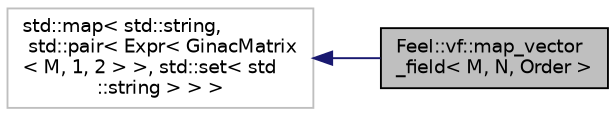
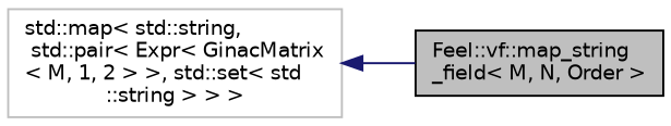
  digraph {
    rankdir=LR
    node [fontname=Helvetica fontsize=10 shape=record style=filled]
-   n1 [color=black fillcolor=grey75 fontcolor=black height=0.2 label="Feel::vf::map_vector\l_field\< M, N, Order \>" width=0.4]
+   n1 [color=black fillcolor=grey75 fontcolor=black height=0.2 label="Feel::vf::map_string\l_field\< M, N, Order \>" width=0.4]
    n2 [color=grey75 fillcolor=white height=0.2 label="std::map\< std::string,\l std::pair\< Expr\< GinacMatrix\l\< M, 1, 2 \> \>, std::set\< std\l::string \> \> \>" width=0.4]
    n2 -> n1 [color=midnightblue dir=back fontname=Helvetica fontsize=10 labelfontname=Helvetica labelfontsize=10 style=solid]
  }
